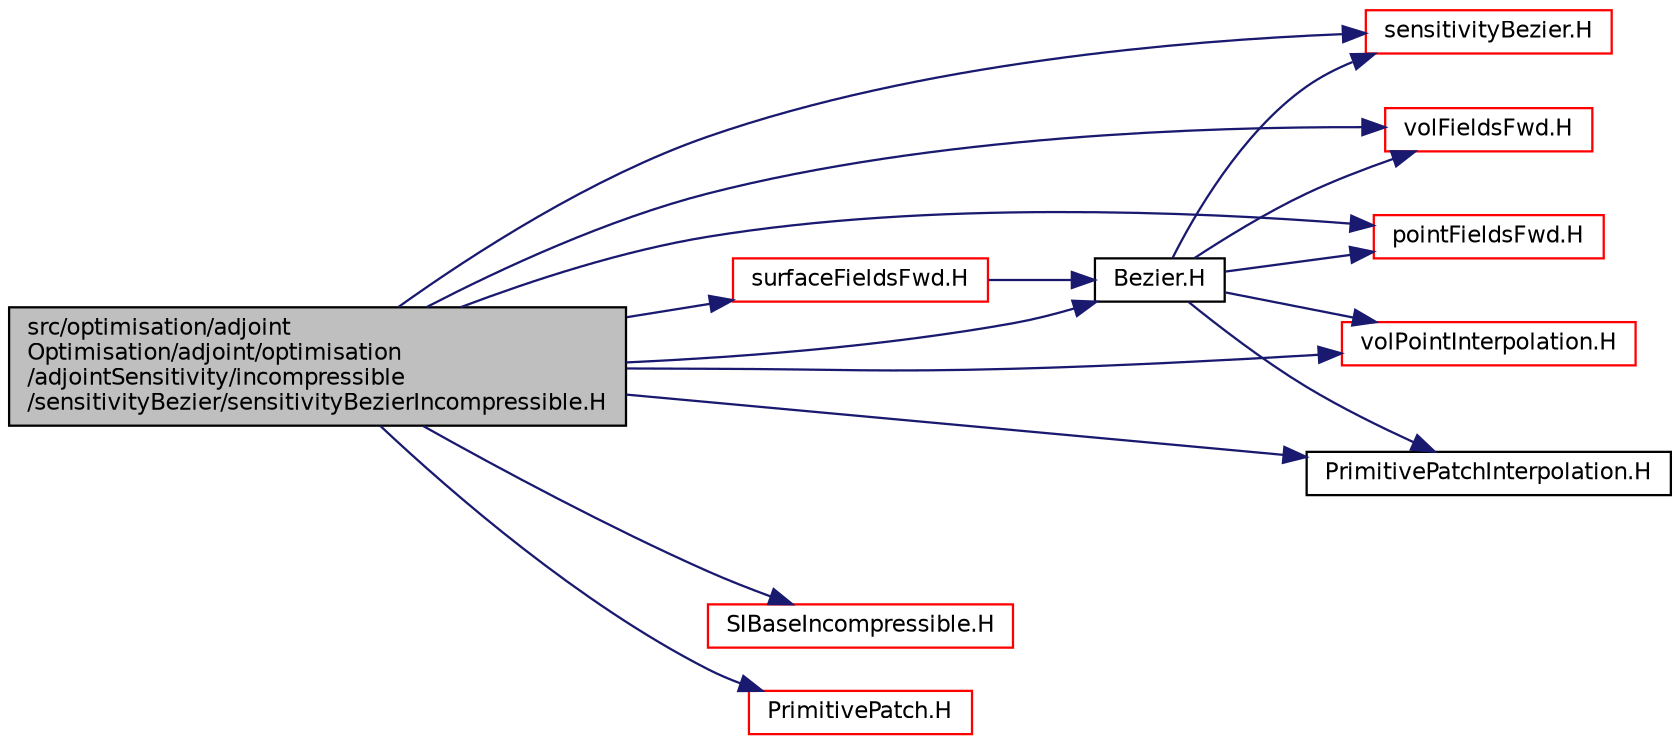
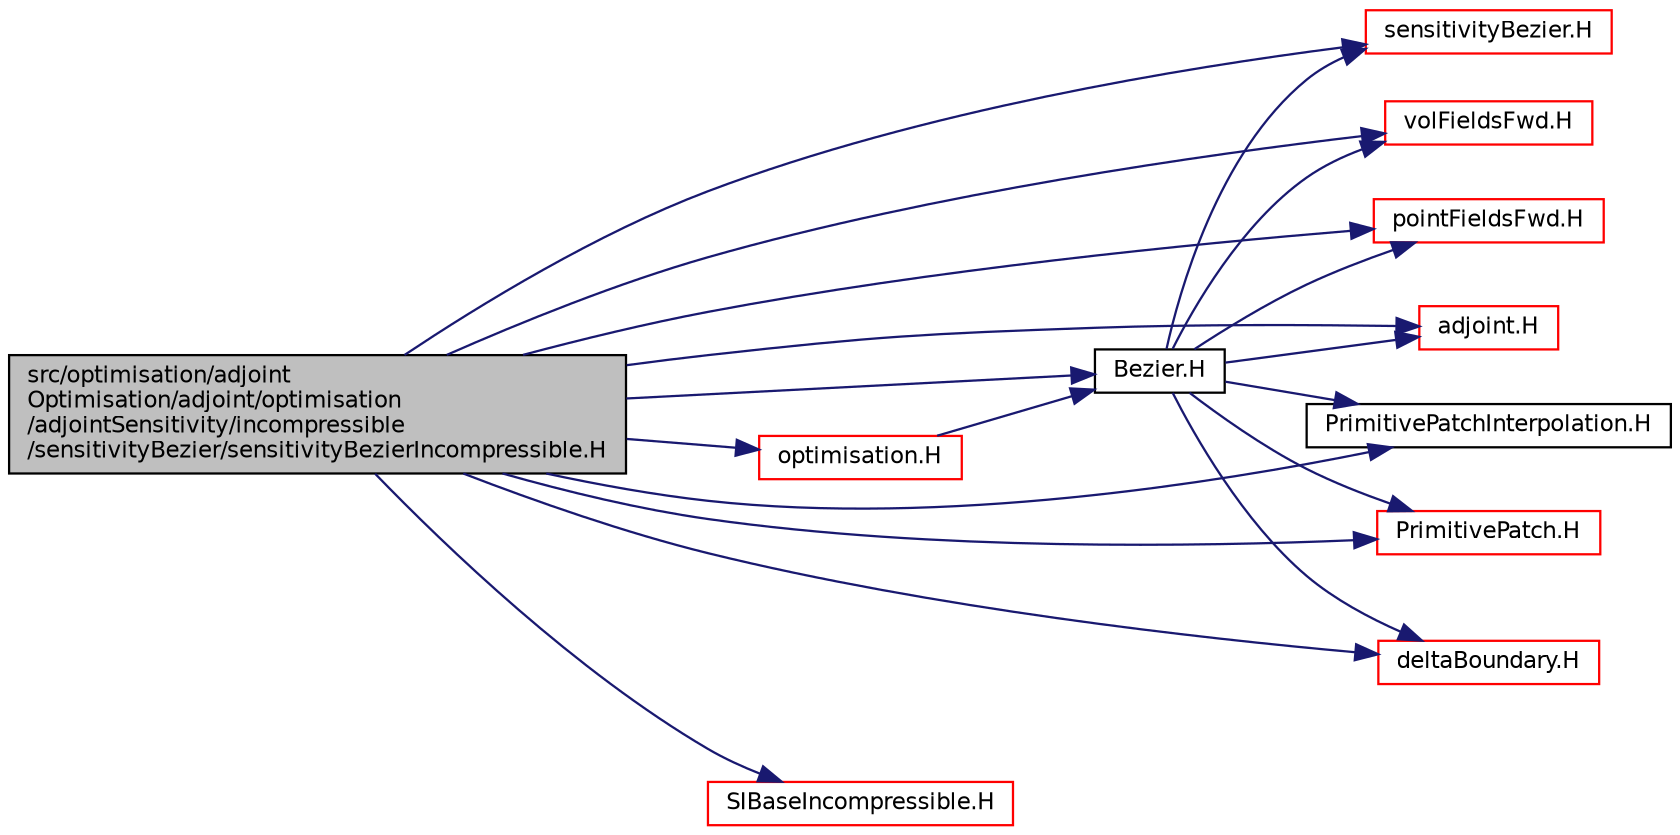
  digraph {
    rankdir=LR
    node [color=red fontname=Helvetica fontsize=10 shape=record]
    edge [color=midnightblue fontname=Helvetica fontsize=10 labelfontname=Helvetica labelfontsize=10 style=solid]
    n1 [color=black fillcolor=grey75 fontcolor=black height=0.2 label="src/optimisation/adjoint\lOptimisation/adjoint/optimisation\l/adjointSensitivity/incompressible\l/sensitivityBezier/sensitivityBezierIncompressible.H" style=filled width=0.4]
    n2 [height=0.2 label="sensitivityBezier.H" width=0.4]
    n3 [height=0.2 label="volFieldsFwd.H" width=0.4]
    n4 [height=0.2 label="pointFieldsFwd.H" width=0.4]
-   n5 [height=0.2 label="surfaceFieldsFwd.H" width=0.4]
-   n6 [height=0.2 label="volPointInterpolation.H" width=0.4]
+   n5 [height=0.2 label="optimisation.H" width=0.4]
+   n6 [height=0.2 label="adjoint.H" width=0.4]
    n7 [height=0.2 label="SIBaseIncompressible.H" width=0.4]
    n8 [color=black height=0.2 label="PrimitivePatchInterpolation.H" width=0.4]
    n9 [height=0.2 label="PrimitivePatch.H" width=0.4]
+   n10 [height=0.2 label="deltaBoundary.H" width=0.4]
    n11 [color=black height=0.2 label="Bezier.H" width=0.4]
    n1 -> n2
    n1 -> n3
    n1 -> n4
    n1 -> n5
    n1 -> n6
    n1 -> n7
    n1 -> n8
    n1 -> n9
+   n1 -> n10
    n1 -> n11
    n5 -> n11
    n11 -> n2
    n11 -> n3
    n11 -> n4
    n11 -> n6
    n11 -> n8
+   n11 -> n9
+   n11 -> n10
  }
